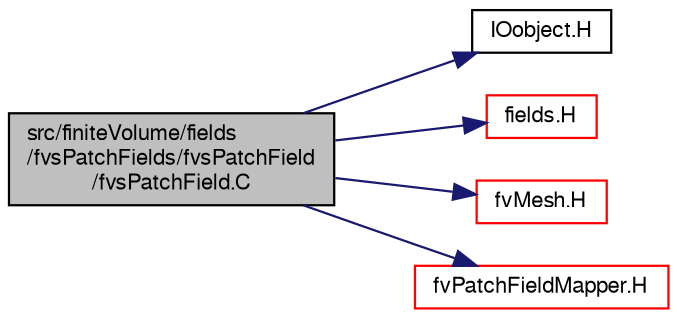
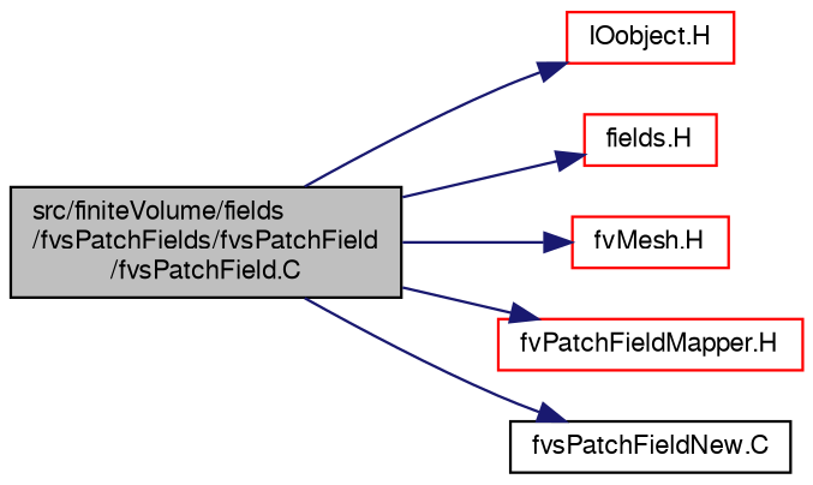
  digraph {
    rankdir=LR
    node [color=red fontname=FreeSans fontsize=10 shape=record]
    edge [color=midnightblue fontname=FreeSans fontsize=10 labelfontname=FreeSans labelfontsize=10 style=solid]
    n1 [color=black fillcolor=grey75 fontcolor=black height=0.2 label="src/finiteVolume/fields\l/fvsPatchFields/fvsPatchField\l/fvsPatchField.C" style=filled width=0.4]
-   n2 [color=black height=0.2 label="IOobject.H" width=0.4]
+   n2 [height=0.2 label="IOobject.H" width=0.4]
    n3 [height=0.2 label="fields.H" width=0.4]
    n4 [height=0.2 label="fvMesh.H" width=0.4]
    n5 [height=0.2 label="fvPatchFieldMapper.H" width=0.4]
+   n6 [color=black height=0.2 label="fvsPatchFieldNew.C" width=0.4]
    n1 -> n2
    n1 -> n3
    n1 -> n4
    n1 -> n5
+   n1 -> n6
  }
